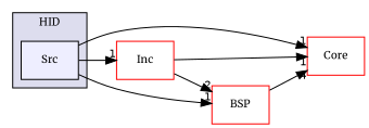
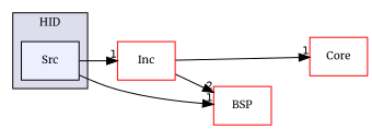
  digraph {
    compound=true
    fontname=Merriweather
    rankdir=LR
    node [fillcolor=white fontname=Merriweather fontsize=10 shape=box style=filled color=red]
    edge [fontname=Merriweather headlabel=1 labeldistance=1.5 labelfontname=Helvetica labelfontsize=10]
    n1 [fillcolor="#eeeeff" label=Src pencolor=black color=""]
    n2 [label=Core]
    n3 [label=Inc fillcolor="" style=""]
    n4 [label=BSP]
    subgraph cluster_1 {
      bgcolor="#ddddee"
      fontsize=10
      label=HID
      pencolor=black
      n1
    }
-   n1 -> n2
    n1 -> n3
    n1 -> n4
    n3 -> n2
    n3 -> n4 [headlabel=2]
-   n4 -> n2 [headlabel=4]
  }
